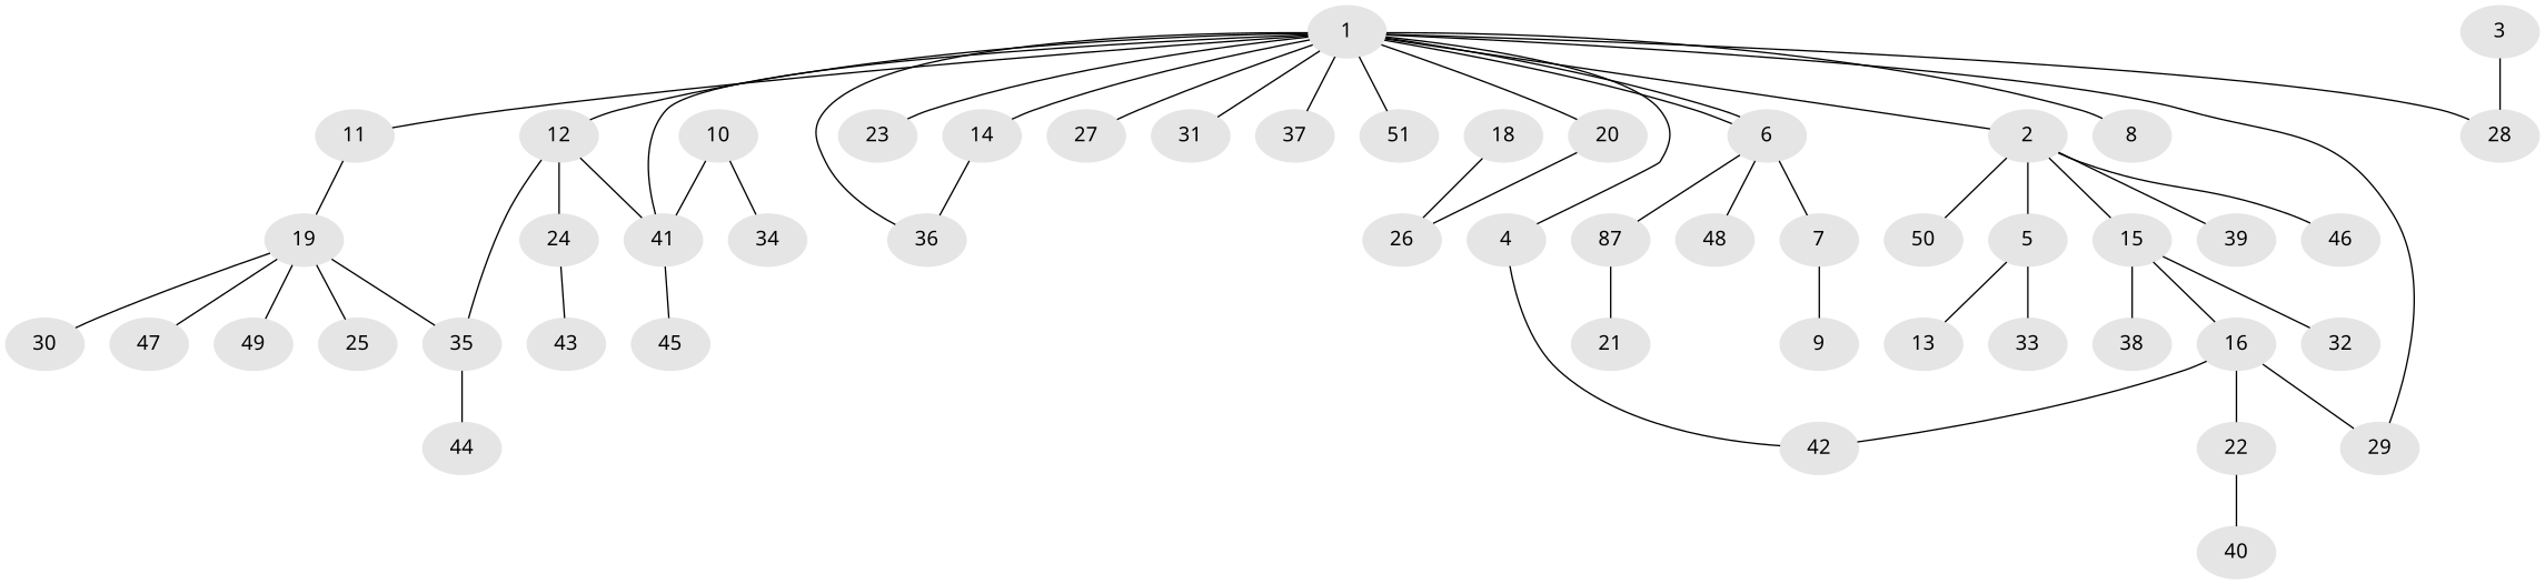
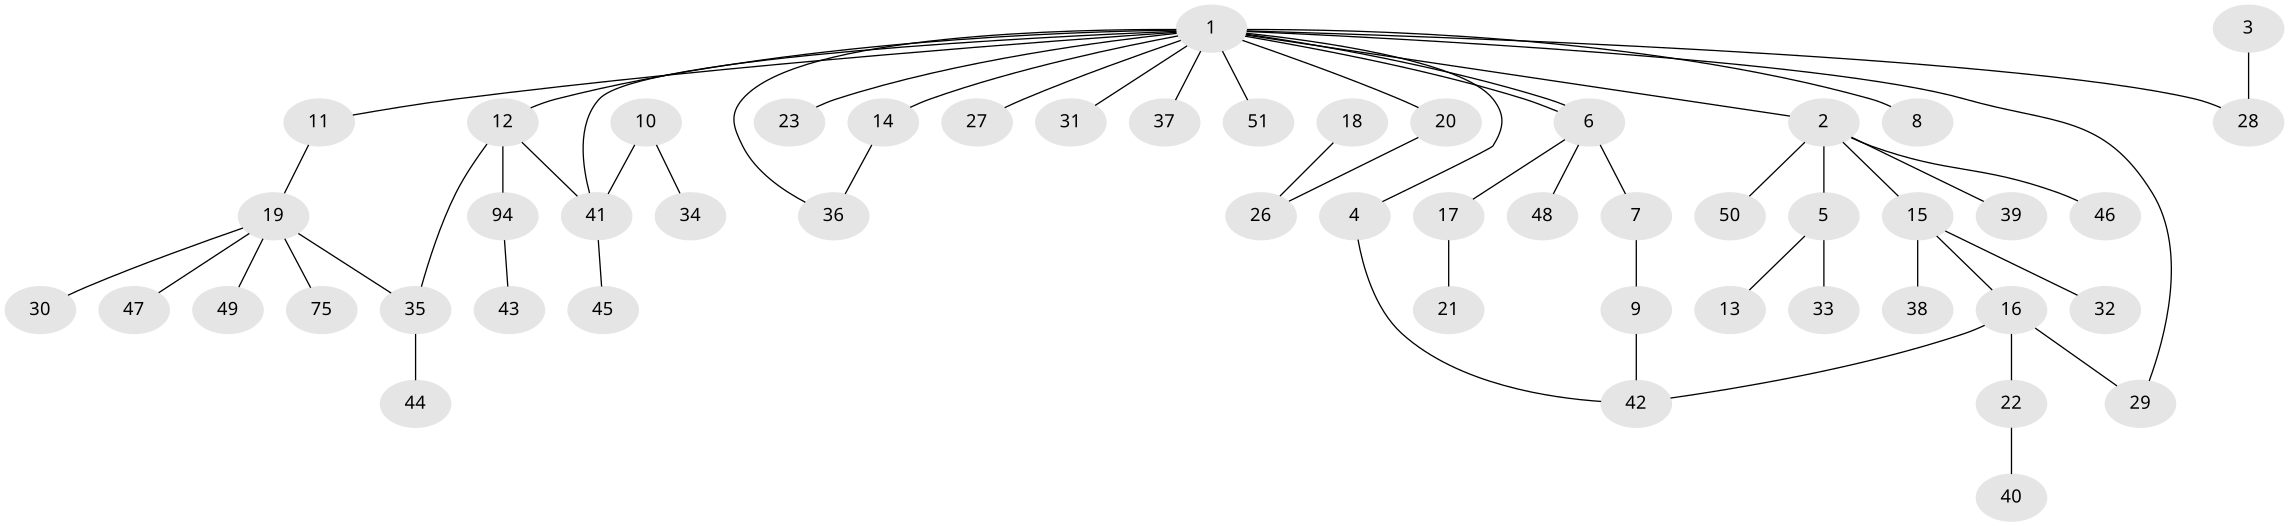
  graph {
    fontname="Noto Sans"
    node [color=gray90 fontname="Noto Sans" style=filled]
    edge [fontname="Noto Sans"]
    1
    2
    4
    6
    8
    11
    12
    14
    20
    23
    27
    28
    29
    31
    36
    37
    41
    51
    5
    15
    39
    46
    50
    3
    42
    7
-   17 [label=87]
+   17
    48
    10
    34
    19
-   24
+   24 [label=94]
    35
    26
    45
    13
    33
    16
    32
    38
    18
    9
    21
-   25
+   25 [label=75]
    30
    47
    49
    43
    44
    22
    40
    1 -- 2
    1 -- 4
    1 -- 6
    1 -- 6
    1 -- 8
    1 -- 11
    1 -- 12
    1 -- 14
    1 -- 20
    1 -- 23
    1 -- 27
    1 -- 28
    1 -- 29
    1 -- 31
    1 -- 36
    1 -- 37
    1 -- 41
    1 -- 51
    2 -- 5
    2 -- 15
    2 -- 39
    2 -- 46
    2 -- 50
    4 -- 42
    6 -- 7
    6 -- 17
    6 -- 48
    11 -- 19
    12 -- 41
    12 -- 24
    12 -- 35
    14 -- 36
    20 -- 26
    41 -- 45
    5 -- 13
    5 -- 33
    15 -- 16
    15 -- 32
    15 -- 38
    3 -- 28
    7 -- 9
    17 -- 21
    10 -- 41
    10 -- 34
    19 -- 35
    19 -- 25
    19 -- 30
    19 -- 47
    19 -- 49
    24 -- 43
    35 -- 44
    16 -- 29
    16 -- 42
    16 -- 22
    18 -- 26
+   9 -- 42
    22 -- 40
  }
